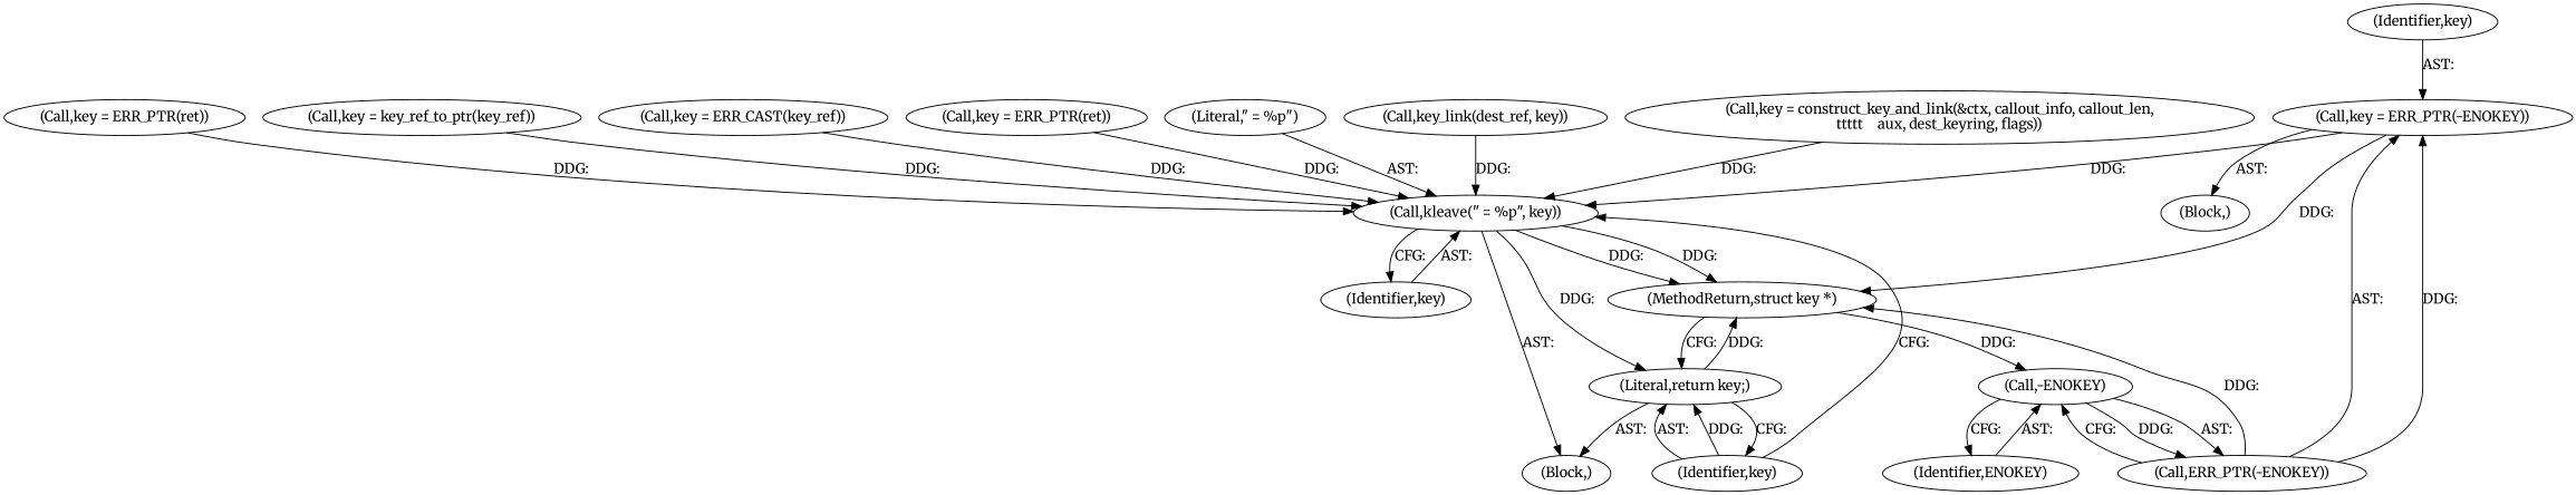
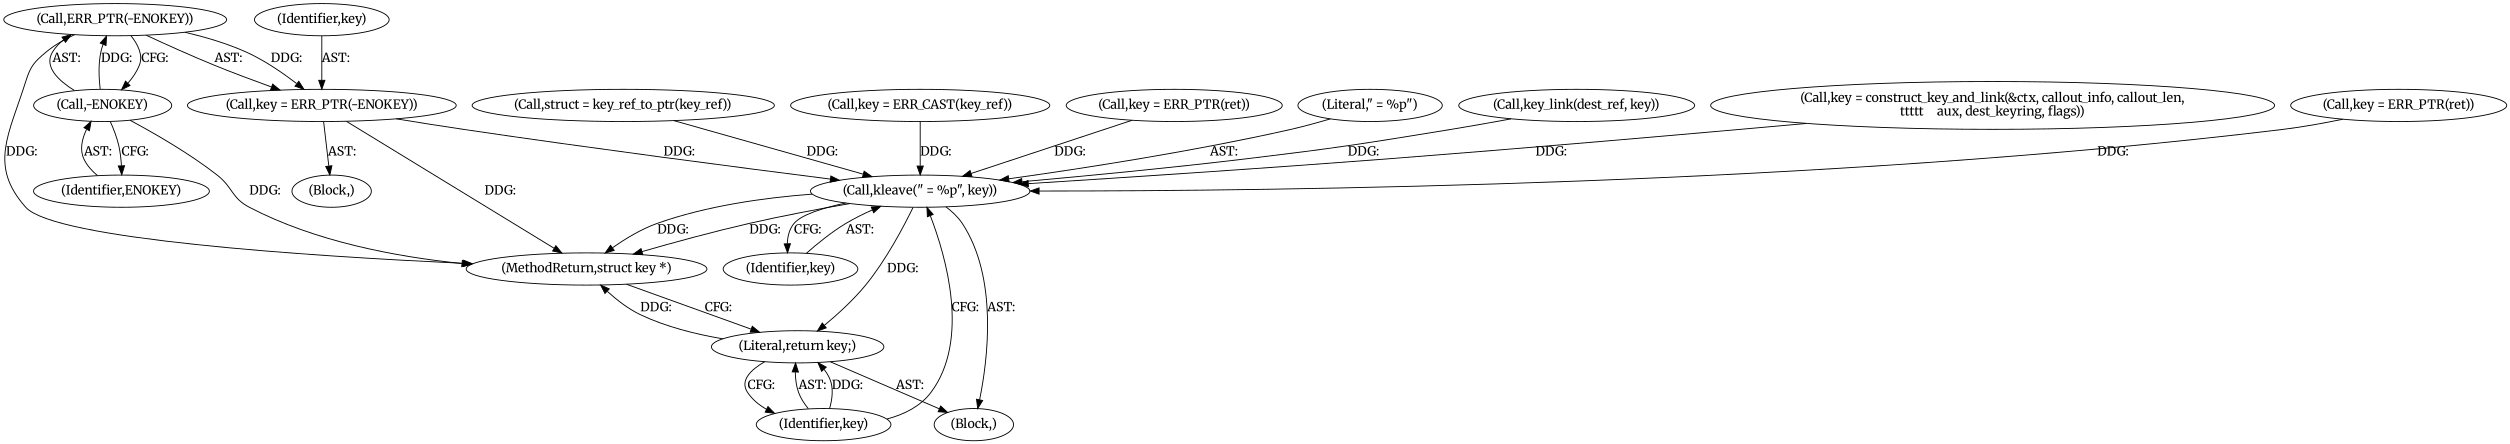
  digraph {
    fontname=Merriweather
    node [fontname=Merriweather]
    edge [fontname=Merriweather]
    n1 [label="(Call,key = ERR_PTR(-ENOKEY))"]
    n2 [label="(Call,kleave(\" = %p\", key))"]
    n3 [label="(MethodReturn,struct key *)"]
    n4 [label="(Block,)"]
    n5 [label="(Call,ERR_PTR(-ENOKEY))"]
    n6 [label="(Call,-ENOKEY)"]
    n7 [label="(Literal,return key;)"]
    n8 [label="(Identifier,key)"]
    n9 [label="(Block,)"]
    n10 [label="(Identifier,ENOKEY)"]
    n11 [label="(Identifier,key)"]
    n12 [label="(Call,key = ERR_PTR(ret))"]
    n13 [label="(Literal,\" = %p\")"]
    n14 [label="(Call,key_link(dest_ref, key))"]
    n15 [label="(Identifier,key)"]
    n16 [label="(Call,key = construct_key_and_link(&ctx, callout_info, callout_len,\n\t\t\t\t\t     aux, dest_keyring, flags))"]
    n17 [label="(Call,key = ERR_PTR(ret))"]
-   n18 [label="(Call,key = key_ref_to_ptr(key_ref))"]
+   n18 [label="(Call,struct = key_ref_to_ptr(key_ref))"]
    n19 [label="(Call,key = ERR_CAST(key_ref))"]
    n1 -> n2 [label="DDG: "]
    n1 -> n3 [label="DDG: "]
    n1 -> n4 [label="AST: "]
    n2 -> n3 [label="DDG: "]
    n2 -> n3 [label="DDG: "]
    n2 -> n7 [label="DDG: "]
    n2 -> n8 [label="CFG: "]
    n2 -> n9 [label="AST: "]
    n3 -> n7 [label="CFG: "]
    n5 -> n1 [label="AST: "]
    n5 -> n1 [label="DDG: "]
    n5 -> n3 [label="DDG: "]
    n5 -> n6 [label="CFG: "]
-   n3 -> n6 [label="DDG: "]
+   n6 -> n3 [label="DDG: "]
    n6 -> n5 [label="AST: "]
    n6 -> n5 [label="DDG: "]
    n6 -> n10 [label="CFG: "]
    n7 -> n3 [label="DDG: "]
    n7 -> n9 [label="AST: "]
    n7 -> n11 [label="CFG: "]
    n8 -> n2 [label="AST: "]
    n10 -> n6 [label="AST: "]
    n11 -> n2 [label="CFG: "]
    n11 -> n7 [label="AST: "]
    n11 -> n7 [label="DDG: "]
    n12 -> n2 [label="DDG: "]
    n13 -> n2 [label="AST: "]
    n14 -> n2 [label="DDG: "]
    n15 -> n1 [label="AST: "]
    n16 -> n2 [label="DDG: "]
    n17 -> n2 [label="DDG: "]
    n18 -> n2 [label="DDG: "]
    n19 -> n2 [label="DDG: "]
  }
